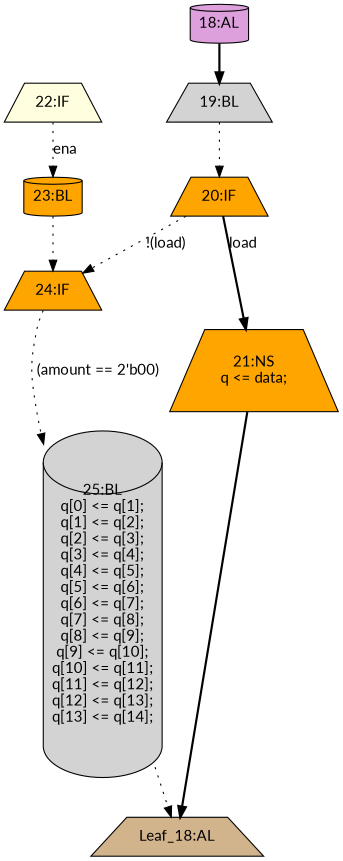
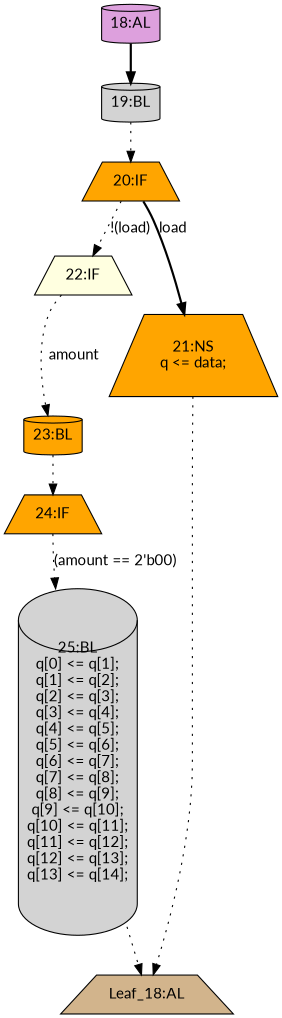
  strict digraph {
    fontname=Lato
    node [fillcolor=orange fontname=Lato shape=trapezium statements="[]" style=filled typ=IfStatement]
    edge [cond="[]" fontname=Lato lineno=None style=dotted]
    n1 [ast="<pyverilog.vparser.ast.IfStatement object at 0x7fef3a5f48d0>" fillcolor=lightyellow label="22:IF"]
    n2 [ast="<pyverilog.vparser.ast.Block object at 0x7fef3a5f4a50>" label="23:BL" shape=cylinder typ=Block]
    n3 [ast="<pyverilog.vparser.ast.IfStatement object at 0x7fef3a5f4a90>" label="24:IF"]
    n4 [ast="<pyverilog.vparser.ast.Block object at 0x7fef3a5f4ad0>" fillcolor=lightgrey label="25:BL\nq[0] <= q[1];\nq[1] <= q[2];\nq[2] <= q[3];\nq[3] <= q[4];\nq[4] <= q[5];\nq[5] <= q[6];\nq[6] <= q[7];\nq[7] <= q[8];\nq[8] <= q[9];\nq[9] <= q[10];\nq[10] <= q[11];\nq[11] <= q[12];\nq[12] <= q[13];\nq[13] <= q[14];" shape=cylinder statements="[<pyverilog.vparser.ast.NonblockingSubstitution object at 0x7fef3a5f4b10>, <pyverilog.vparser.ast.NonblockingSubstitution object at 0x7fef3a5f4d90>, <pyverilog.vparser.ast.NonblockingSubstitution object at 0x7fef3a5f4fd0>, <pyverilog.vparser.ast.NonblockingSubstitution object at 0x7fef3a5e9250>, <pyverilog.vparser.ast.NonblockingSubstitution object at 0x7fef3a5e9490>, <pyverilog.vparser.ast.NonblockingSubstitution object at 0x7fef3a5e96d0>, <pyverilog.vparser.ast.NonblockingSubstitution object at 0x7fef3a5e9910>, <pyverilog.vparser.ast.NonblockingSubstitution object at 0x7fef3a5e9b50>, <pyverilog.vparser.ast.NonblockingSubstitution object at 0x7fef3a5e9d90>, <pyverilog.vparser.ast.NonblockingSubstitution object at 0x7fef3a5e9fd0>, <pyverilog.vparser.ast.NonblockingSubstitution object at 0x7fef3a5f11d0>, <pyverilog.vparser.ast.NonblockingSubstitution object at 0x7fef3a5f1410>, <pyverilog.vparser.ast.NonblockingSubstitution object at 0x7fef3a5f1650>, <pyverilog.vparser.ast.NonblockingSubstitution object at 0x7fef3a5f1890>]" typ=Block]
-   n5 [ast="<pyverilog.vparser.ast.Block object at 0x7fef3a5f1bd0>" fillcolor=lightgrey label="19:BL" typ=Block]
+   n5 [ast="<pyverilog.vparser.ast.Block object at 0x7fef3a5f1bd0>" fillcolor=lightgrey label="19:BL" shape=cylinder typ=Block]
    n6 [ast="<pyverilog.vparser.ast.IfStatement object at 0x7fef3a5f1c10>" label="20:IF"]
    n7 [ast="<pyverilog.vparser.ast.NonblockingSubstitution object at 0x7fef3a5f1c50>" label="21:NS\nq <= data;" statements="[<pyverilog.vparser.ast.NonblockingSubstitution object at 0x7fef3a5f1c50>]" typ=NonblockingSubstitution]
    n8 [def_var="['q']" fillcolor=tan label="Leaf_18:AL" statements="" typ=""]
    n9 [ast="<pyverilog.vparser.ast.Always object at 0x7fef3a5f1dd0>" clk_sens=True fillcolor=plum label="18:AL" sens="['clk']" shape=cylinder typ=Always use_var="['load', 'ena', 'amount', 'data', 'q']"]
-   n1 -> n2 [cond="['ena']" label=ena lineno=22]
+   n1 -> n2 [cond="['ena']" label=amount lineno=22]
    n2 -> n3
    n3 -> n4 [cond="['amount']" label="(amount == 2'b00)" lineno=24]
    n4 -> n8
    n5 -> n6
-   n6 -> n3 [cond="['load']" label="!(load)" lineno=20]
+   n6 -> n1 [cond="['load']" label="!(load)" lineno=20]
    n6 -> n7 [cond="['load']" label=load lineno=20 style=bold]
-   n7 -> n8 [style=bold]
+   n7 -> n8
    n9 -> n5 [style=bold]
  }
